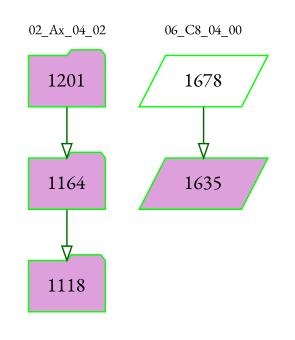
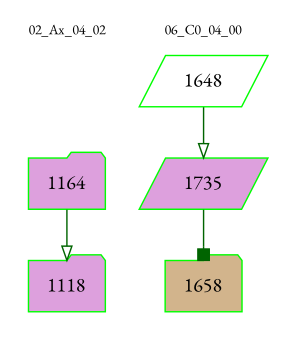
  digraph {
    fontname="EB Garamond"
    node [color=green fillcolor=plum fontname="EB Garamond" shape=folder style=filled]
    edge [arrowhead=onormal color=darkgreen fontname="EB Garamond"]
-   n1 [label=1201]
    n2 [label=1164]
    n3 [label=1118]
-   n4 [fillcolor=white label=1678 shape=parallelogram]
-   n5 [label=1635 shape=parallelogram]
+   n4 [fillcolor=white label=1648 shape=parallelogram]
+   n5 [label=1735 shape=parallelogram]
+   n6 [fillcolor=tan label=1658]
    subgraph cluster_1 {
      color=white
      fontsize=10
      label="02_Ax_04_02"
-     n1
      n2
      n3
    }
    subgraph cluster_2 {
      color=white
      fontsize=10
-     label="06_C8_04_00"
+     label="06_C0_04_00"
      n4
      n5
+     n6
    }
-   n1 -> n2
    n2 -> n3
    n4 -> n5
+   n5 -> n6 [arrowhead=box]
  }
